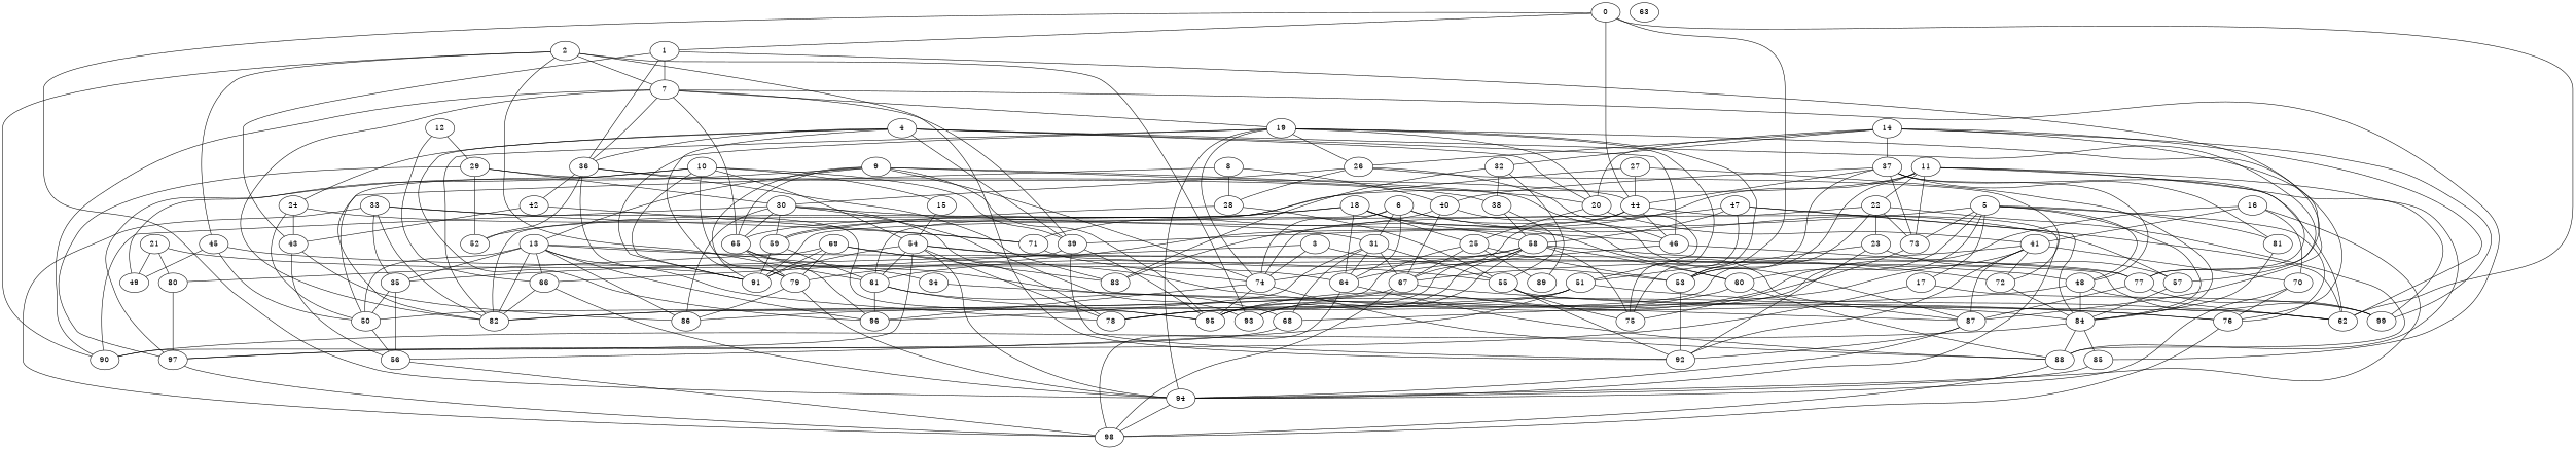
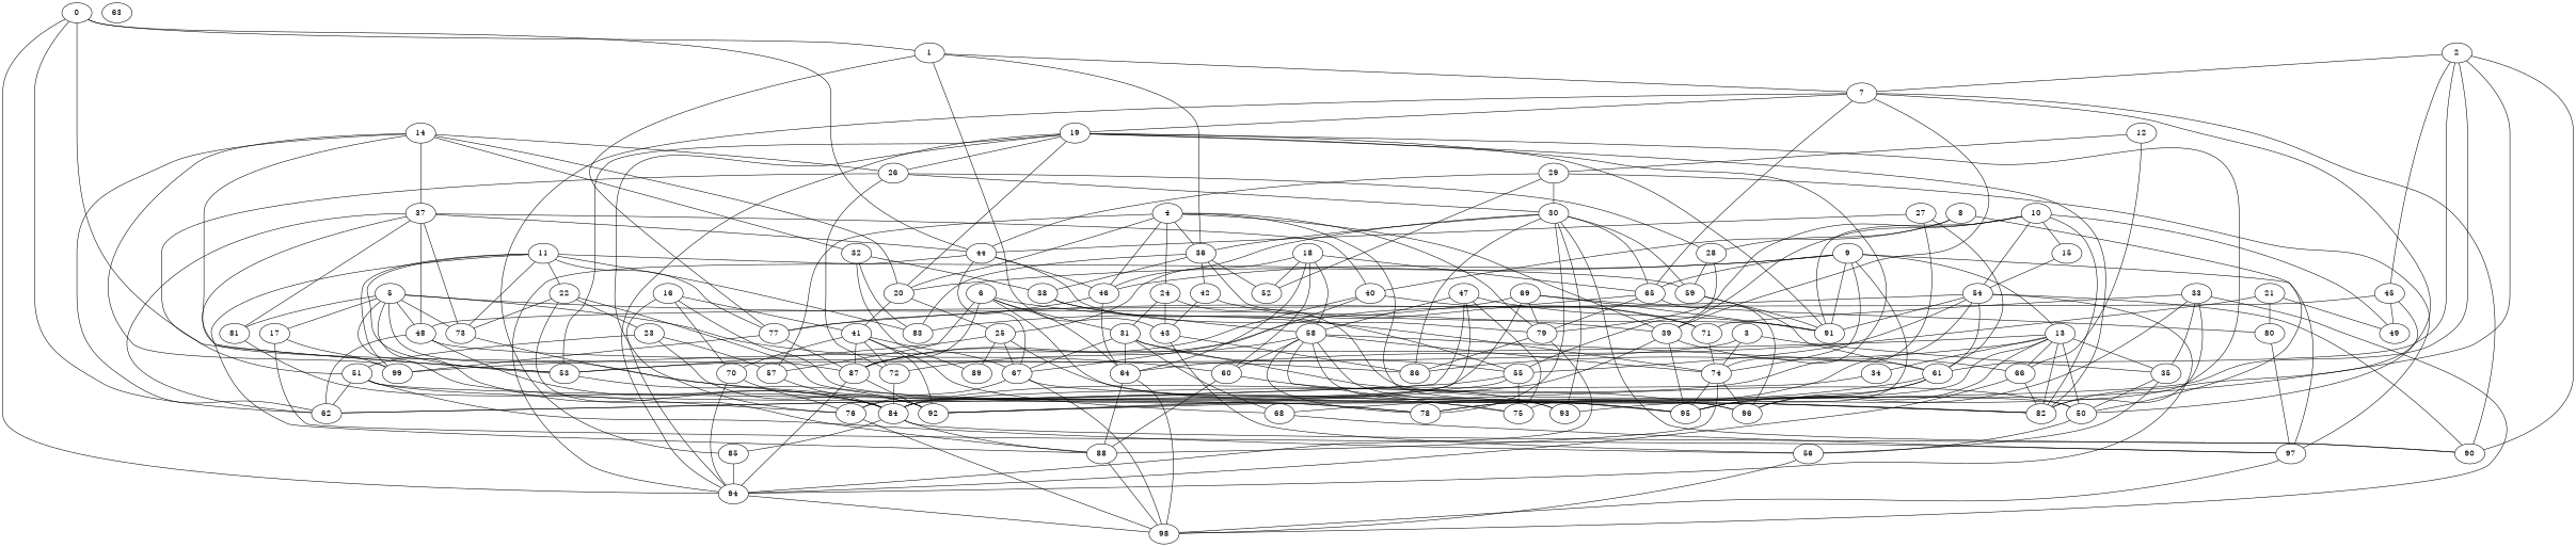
  strict graph {
    edge [is_available=True prob=1.0]
    0
    1
    44
    53
    62
    94
    7
    36
    43
    77
    46
    79
    67
    92
    98
    90
    39
    82
    19
    65
    85
    91
    83
    52
    38
    42
    86
    56
    87
    99
    2
    45
    61
    93
    48
    50
    49
    96
    95
    68
    3
    35
    74
    88
    4
    20
    24
    57
    41
    25
    31
    66
    64
    84
    5
    17
    60
    73
    76
    81
    97
    75
    6
    55
    10
    15
    54
    26
    8
    28
    40
    59
    71
    9
    13
    34
    78
    11
    22
    23
    12
    29
    30
    14
    32
    37
    51
    72
    89
    16
    70
    18
    58
    21
    80
    27
    33
    47
    63
    69
    0 -- 1 [prob=0.998575656134]
    0 -- 44 [prob=0.45523386692]
    0 -- 53 [prob=0.494867675098]
    0 -- 62
    0 -- 94 [prob=0.894788551983]
    1 -- 7
    1 -- 36
    1 -- 43 [prob=0.0447792469654]
    1 -- 77 [prob=0.912845647505]
    44 -- 94 [prob=0.174734766058]
    44 -- 46 [prob=0.20782924109]
    44 -- 79
    44 -- 67
    53 -- 92 [prob=0.171855130466]
    94 -- 98 [prob=0.396344892954]
-   7 -- 36 [prob=0.568237141424]
+   30 -- 36 [prob=0.568237141424]
    7 -- 90 [prob=0.845327299776]
    7 -- 39 [prob=0.498679648402]
    7 -- 82 [prob=0.539637176338]
    7 -- 19 [prob=0.660496665339]
    7 -- 65 [prob=0.607618297545]
    7 -- 85
    36 -- 91 [prob=0.927967488396]
    36 -- 83
    36 -- 52
    36 -- 38 [prob=0.767707126112]
    36 -- 42 [prob=0.630651394703]
    43 -- 86 [prob=0.118385930246]
    43 -- 56 [prob=0.935256269666]
    77 -- 87 [prob=0.47544850771]
    77 -- 99 [prob=0.58213554988]
    46 -- 77 [prob=0.63399556602]
    46 -- 64 [prob=0.562127699607]
    79 -- 94 [prob=0.535438967614]
    79 -- 86 [prob=0.0265139195643]
    67 -- 98 [prob=0.829330490795]
    67 -- 82
    67 -- 76 [prob=0.177027287347]
    39 -- 92
    39 -- 95
    39 -- 66
    19 -- 53 [prob=0.818955213449]
    19 -- 94 [prob=0.510151780344]
    19 -- 82 [prob=0.844826823367]
    19 -- 91 [prob=0.326932163736]
    19 -- 74 [prob=0.839140184845]
    19 -- 20 [prob=0.101902366931]
    19 -- 76 [prob=0.267263541031]
    19 -- 75 [prob=0.866882494928]
    19 -- 26 [prob=0.187696364035]
    65 -- 79 [prob=0.326519404656]
    65 -- 87
    65 -- 96
    85 -- 94 [prob=0.781983520173]
    38 -- 55 [prob=0.936437197294]
    38 -- 58 [prob=0.671666072548]
    42 -- 43 [prob=0.676278796915]
    42 -- 71 [prob=0.960478687054]
    56 -- 98 [prob=0.0145263540829]
    87 -- 94 [prob=0.623921307469]
    87 -- 92 [prob=0.608602439662]
    2 -- 7 [prob=0.852175667824]
    2 -- 92 [prob=0.905693136408]
    2 -- 90 [prob=0.744153308638]
    2 -- 45
    2 -- 61 [prob=0.23763776853]
    2 -- 93
    45 -- 48 [prob=0.885606079271]
    45 -- 50
    45 -- 49 [prob=0.215702013417]
    61 -- 96 [prob=0.575792999425]
    61 -- 95
    61 -- 68 [prob=0.874934267411]
    48 -- 62 [prob=0.0156066579467]
    48 -- 86 [prob=0.478320588896]
    48 -- 84
    50 -- 56 [prob=0.924796944274]
    68 -- 97 [prob=0.505882106319]
    3 -- 53 [prob=0.413808140032]
    3 -- 35 [prob=0.777770181907]
    3 -- 74 [prob=0.701923817268]
    35 -- 56
    35 -- 50 [prob=0.078447980611]
    74 -- 96 [prob=0.685064162123]
    74 -- 95
    74 -- 88 [prob=0.139013046016]
    88 -- 98 [prob=0.569496298214]
    4 -- 36
    4 -- 46 [prob=0.6819640351]
    4 -- 79 [prob=0.504702895622]
    4 -- 39 [prob=0.552418322877]
    4 -- 96
    4 -- 20 [prob=0.262649807992]
    4 -- 24 [prob=0.126572461992]
    4 -- 57 [prob=0.975783249084]
    20 -- 41 [prob=0.942823986262]
    20 -- 25 [prob=0.544415169149]
    24 -- 43 [prob=0.367260838477]
    24 -- 50 [prob=0.695183655963]
    24 -- 31 [prob=0.211650603855]
    57 -- 84 [prob=0.945960124953]
    41 -- 67 [prob=0.594345720997]
    41 -- 92 [prob=0.190266968462]
    41 -- 87 [prob=0.762686745764]
    41 -- 68 [prob=0.330870800847]
    41 -- 72 [prob=0.924026051044]
    41 -- 70 [prob=0.146439978387]
    25 -- 53 [prob=0.0608974437926]
    25 -- 67 [prob=0.352886649621]
    25 -- 50 [prob=0.614725126501]
    25 -- 89 [prob=0.294855766118]
    31 -- 67
    31 -- 96 [prob=0.399466606553]
    31 -- 68 [prob=0.16896421166]
    31 -- 64
    31 -- 55 [prob=0.891608011242]
    66 -- 94 [prob=0.46977817122]
    66 -- 82 [prob=0.0998983717123]
    64 -- 98
    64 -- 88 [prob=0.534430395104]
    84 -- 90 [prob=0.725329742324]
    84 -- 85 [prob=0.129968207773]
    84 -- 88
    5 -- 39
    5 -- 48 [prob=0.821841755723]
    5 -- 95 [prob=0.26255280386]
    5 -- 84
    5 -- 17
    5 -- 60
    5 -- 73
    5 -- 76 [prob=0.0968055583403]
    5 -- 81 [prob=0.891489379028]
    17 -- 99 [prob=0.816927385674]
    17 -- 97
    60 -- 93 [prob=0.34077345395]
    60 -- 88 [prob=0.428275307618]
    73 -- 75
    76 -- 98 [prob=0.270432035131]
    81 -- 84 [prob=0.37964383133]
    97 -- 98
    6 -- 82 [prob=0.308415355843]
    6 -- 87
    6 -- 74 [prob=0.837213811814]
    6 -- 57 [prob=0.435637718612]
    6 -- 31 [prob=0.0139099762335]
    6 -- 64 [prob=0.357756717761]
    55 -- 62
    55 -- 92 [prob=0.874588438532]
    55 -- 75 [prob=0.787892909127]
    10 -- 79 [prob=0.776231990354]
    10 -- 39 [prob=0.618654608886]
    10 -- 82 [prob=0.898880950644]
    10 -- 91 [prob=0.0343721932494]
    10 -- 49 [prob=0.773207984167]
    10 -- 15 [prob=0.875351031008]
    10 -- 54 [prob=0.588531020465]
    15 -- 54 [prob=0.152253417344]
    54 -- 94 [prob=0.35671240756]
    54 -- 77
    54 -- 90 [prob=0.693381606992]
    54 -- 91
    54 -- 61
    54 -- 55
    54 -- 78 [prob=0.28198980456]
    26 -- 28 [prob=0.440588730355]
    26 -- 30 [prob=0.304080962277]
    26 -- 51 [prob=0.00902311891567]
    26 -- 72 [prob=0.763954892307]
    8 -- 50 [prob=0.297866759816]
    8 -- 28 [prob=0.39171668967]
    8 -- 40 [prob=0.585369276105]
    28 -- 55
    28 -- 59 [prob=0.307759490789]
    40 -- 67
    40 -- 87 [prob=0.444354942795]
    40 -- 71 [prob=0.216617470232]
    59 -- 91 [prob=0.604637904432]
    59 -- 61 [prob=0.523110721395]
    71 -- 74 [prob=0.263238811493]
    9 -- 46 [prob=0.817618933076]
    9 -- 65 [prob=0.00621200718331]
    9 -- 91
    9 -- 95 [prob=0.288419324567]
    9 -- 74 [prob=0.475356199177]
    9 -- 20 [prob=0.803832941615]
    9 -- 97 [prob=0.874571011989]
    9 -- 13 [prob=0.112593354078]
    13 -- 82 [prob=0.776980119293]
    13 -- 86 [prob=0.48056663487]
    13 -- 99
    13 -- 50 [prob=0.274869310932]
    13 -- 96 [prob=0.83504255447]
    13 -- 35 [prob=0.620329710356]
    13 -- 66 [prob=0.327049856662]
    13 -- 34 [prob=0.0834493314137]
    13 -- 78
    34 -- 84 [prob=0.0626269888385]
    11 -- 53 [prob=0.987322686019]
    11 -- 77 [prob=0.308305929182]
    11 -- 83 [prob=0.0541187458786]
    11 -- 99 [prob=0.868774703652]
    11 -- 88 [prob=0.960340860916]
    11 -- 73
    11 -- 59
    11 -- 22 [prob=0.848423663427]
-   22 -- 74 [prob=0.591945294447]
    22 -- 88 [prob=0.172228183118]
    22 -- 73 [prob=0.30899946688]
    22 -- 78
    22 -- 23 [prob=0.824780557617]
    23 -- 92 [prob=0.585359790824]
    23 -- 57 [prob=0.895725078495]
    23 -- 51
    12 -- 66 [prob=0.311035796819]
    12 -- 29 [prob=0.199929267045]
    29 -- 44 [prob=0.239627106234]
    29 -- 52 [prob=0.497376626146]
    29 -- 97 [prob=0.813324779502]
    29 -- 30
    30 -- 46 [prob=0.415984526742]
    30 -- 90 [prob=0.463639662046]
    30 -- 65 [prob=0.441365855277]
    30 -- 86 [prob=0.020188116222]
    30 -- 93
    30 -- 59
    30 -- 78
    14 -- 62 [prob=0.34754760789]
    14 -- 87
    14 -- 99 [prob=0.366307576342]
    14 -- 20 [prob=0.424334761219]
    14 -- 26 [prob=0.18216919933]
    14 -- 32 [prob=0.794076039263]
    14 -- 37 [prob=0.252908133594]
    32 -- 83
    32 -- 38 [prob=0.172246679533]
    32 -- 89 [prob=0.297494002426]
    37 -- 44 [prob=0.420792625061]
    37 -- 53
    37 -- 62 [prob=0.423313855337]
    37 -- 48
    37 -- 73 [prob=0.254430975946]
    37 -- 81 [prob=0.764890771207]
    37 -- 40 [prob=0.361943724038]
    51 -- 62
    51 -- 82 [prob=0.371195557209]
    51 -- 56
    51 -- 78 [prob=0.590594296492]
    72 -- 84 [prob=0.946263870719]
    16 -- 94 [prob=0.185154630049]
    16 -- 95 [prob=0.354927748978]
    16 -- 41
    16 -- 70
    70 -- 94
    70 -- 76 [prob=0.810610219993]
    18 -- 65 [prob=0.674311877134]
    18 -- 52 [prob=0.998310027937]
    18 -- 25 [prob=0.153082270512]
    18 -- 64 [prob=0.521096933755]
    18 -- 60 [prob=0.570098232689]
    18 -- 58 [prob=0.897974967799]
    58 -- 61 [prob=0.580950917315]
    58 -- 93 [prob=0.686781762589]
    58 -- 95 [prob=0.606859939179]
    58 -- 74 [prob=0.265509243324]
    58 -- 60 [prob=0.151007238998]
    58 -- 75 [prob=0.500275273663]
    58 -- 78 [prob=0.894215823076]
    58 -- 72 [prob=0.0393323845267]
    21 -- 49 [prob=0.851852994237]
    21 -- 64 [prob=0.814201580686]
    21 -- 80
    80 -- 97 [prob=0.454797434031]
    27 -- 44 [prob=0.534486170027]
    27 -- 61 [prob=0.785331046363]
    27 -- 84
    33 -- 98 [prob=0.731257325663]
    33 -- 82 [prob=0.572068159441]
    33 -- 95
    33 -- 35 [prob=0.775178612258]
    33 -- 71 [prob=0.557896967366]
    47 -- 62 [prob=0.135411231408]
    47 -- 91 [prob=0.156034608688]
    47 -- 84 [prob=0.361558576579]
    47 -- 75 [prob=0.568100183177]
    47 -- 58
    69 -- 79 [prob=0.226937873479]
    69 -- 91 [prob=0.0963147429607]
    69 -- 83 [prob=0.374998941844]
    69 -- 76 [prob=0.71252517481]
    69 -- 80 [prob=0.246617201576]
  }
